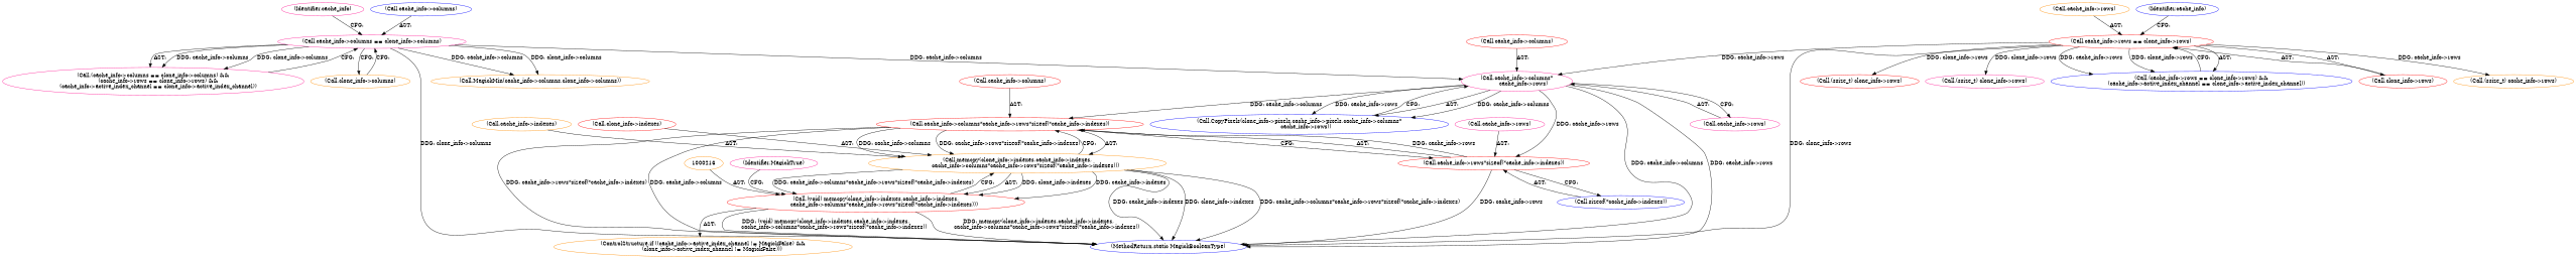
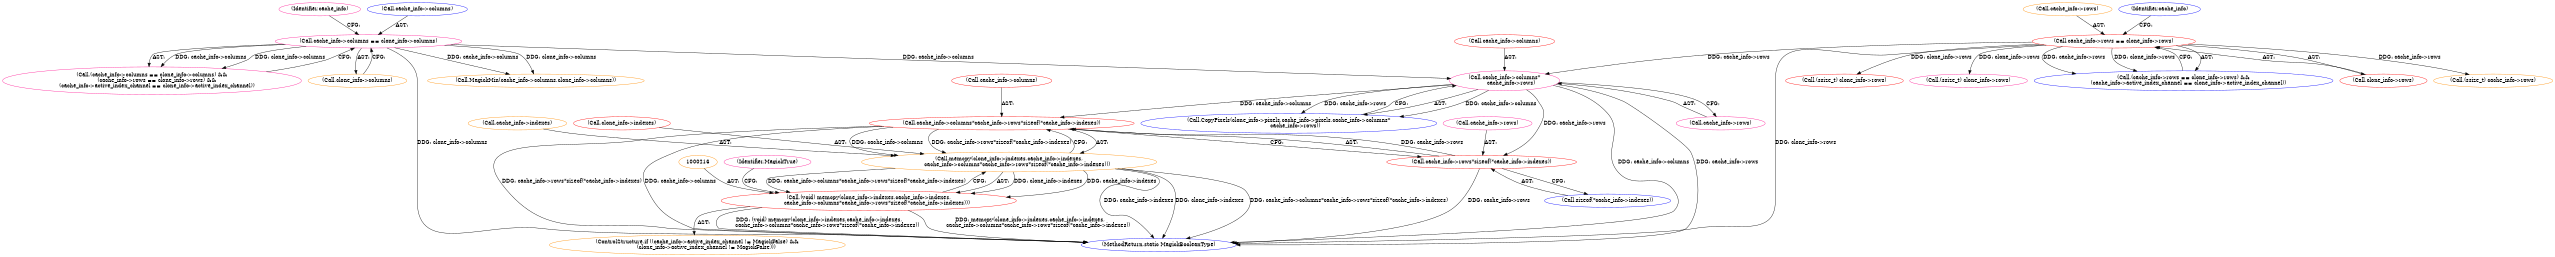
  digraph {
    node [color=red]
    n1 [label="(Call,cache_info->columns*cache_info->rows*sizeof(*cache_info->indexes))"]
    n2 [label="(Call,cache_info->rows*sizeof(*cache_info->indexes))"]
    n3 [color=darkorange label="(Call,memcpy(clone_info->indexes,cache_info->indexes,\n          cache_info->columns*cache_info->rows*sizeof(*cache_info->indexes)))"]
    n4 [color=blue label="(MethodReturn,static MagickBooleanType)"]
    n5 [color=blue label="(Call,sizeof(*cache_info->indexes))"]
    n6 [label="(Call,(void) memcpy(clone_info->indexes,cache_info->indexes,\n          cache_info->columns*cache_info->rows*sizeof(*cache_info->indexes)))"]
    n7 [color=deeppink label="(Call,cache_info->columns*\n        cache_info->rows)"]
    n8 [color=deeppink label="(Call,cache_info->rows)"]
    n9 [color=blue label="(Call,CopyPixels(clone_info->pixels,cache_info->pixels,cache_info->columns*\n        cache_info->rows))"]
    n10 [color=deeppink label="(Call,cache_info->columns == clone_info->columns)"]
    n11 [color=darkorange label="(Call,MagickMin(cache_info->columns,clone_info->columns))"]
    n12 [color=deeppink label="(Call,(cache_info->columns == clone_info->columns) &&\n      (cache_info->rows == clone_info->rows) &&\n      (cache_info->active_index_channel == clone_info->active_index_channel))"]
    n13 [color=darkorange label="(Call,clone_info->columns)"]
    n14 [label="(Call,cache_info->rows == clone_info->rows)"]
    n15 [label="(Call,(ssize_t) clone_info->rows)"]
    n16 [color=deeppink label="(Call,(ssize_t) clone_info->rows)"]
    n17 [color=blue label="(Call,(cache_info->rows == clone_info->rows) &&\n      (cache_info->active_index_channel == clone_info->active_index_channel))"]
    n18 [label="(Call,clone_info->rows)"]
    n19 [color=darkorange label="(Call,(ssize_t) cache_info->rows)"]
    n20 [color=darkorange label="(ControlStructure,if ((cache_info->active_index_channel != MagickFalse) &&\n           (clone_info->active_index_channel != MagickFalse)))"]
    n21 [color=darkorange label="(Call,cache_info->rows)"]
    n22 [color=deeppink label="(Identifier,cache_info)"]
    n23 [color=blue label="(Identifier,cache_info)"]
    n24 [color=darkorange label="(Call,cache_info->indexes)"]
    n25 [label="(Call,cache_info->columns)"]
    n26 [label="(Call,cache_info->columns)"]
    n27 [color=deeppink label="(Call,cache_info->rows)"]
    n28 [color=blue label="(Call,cache_info->columns)"]
    n29 [color=deeppink label="(Identifier,MagickTrue)"]
    n30 [label="(Call,clone_info->indexes)"]
    1000216 [color=darkorange]
    n1 -> n2 [label="CFG: "]
    n1 -> n3 [label="AST: "]
    n1 -> n3 [label="DDG: cache_info->columns"]
    n1 -> n3 [label="DDG: cache_info->rows*sizeof(*cache_info->indexes)"]
    n1 -> n4 [label="DDG: cache_info->columns"]
    n1 -> n4 [label="DDG: cache_info->rows*sizeof(*cache_info->indexes)"]
    n2 -> n1 [label="AST: "]
    n2 -> n1 [label="DDG: cache_info->rows"]
    n2 -> n4 [label="DDG: cache_info->rows"]
    n2 -> n5 [label="CFG: "]
    n3 -> n1 [label="CFG: "]
    n3 -> n4 [label="DDG: cache_info->indexes"]
    n3 -> n4 [label="DDG: clone_info->indexes"]
    n3 -> n4 [label="DDG: cache_info->columns*cache_info->rows*sizeof(*cache_info->indexes)"]
    n3 -> n6 [label="AST: "]
    n3 -> n6 [label="DDG: clone_info->indexes"]
    n3 -> n6 [label="DDG: cache_info->indexes"]
    n3 -> n6 [label="DDG: cache_info->columns*cache_info->rows*sizeof(*cache_info->indexes)"]
    n5 -> n2 [label="AST: "]
    n6 -> n3 [label="CFG: "]
    n6 -> n4 [label="DDG: memcpy(clone_info->indexes,cache_info->indexes,\n          cache_info->columns*cache_info->rows*sizeof(*cache_info->indexes))"]
    n6 -> n4 [label="DDG: (void) memcpy(clone_info->indexes,cache_info->indexes,\n          cache_info->columns*cache_info->rows*sizeof(*cache_info->indexes))"]
    n6 -> n20 [label="AST: "]
    n7 -> n1 [label="DDG: cache_info->columns"]
    n7 -> n2 [label="DDG: cache_info->rows"]
    n7 -> n4 [label="DDG: cache_info->rows"]
    n7 -> n4 [label="DDG: cache_info->columns"]
    n7 -> n8 [label="CFG: "]
    n7 -> n9 [label="AST: "]
    n7 -> n9 [label="DDG: cache_info->columns"]
    n7 -> n9 [label="DDG: cache_info->rows"]
    n8 -> n7 [label="AST: "]
    n9 -> n7 [label="CFG: "]
    n10 -> n4 [label="DDG: clone_info->columns"]
    n10 -> n7 [label="DDG: cache_info->columns"]
    n10 -> n11 [label="DDG: cache_info->columns"]
    n10 -> n11 [label="DDG: clone_info->columns"]
    n10 -> n12 [label="AST: "]
    n10 -> n12 [label="DDG: cache_info->columns"]
    n10 -> n12 [label="DDG: clone_info->columns"]
-   n10 -> n13 [label="CFG: "]
+   n10 -> n13 [label="AST: "]
    n12 -> n10 [label="CFG: "]
    n13 -> n10 [label="CFG: "]
    n14 -> n4 [label="DDG: clone_info->rows"]
    n14 -> n7 [label="DDG: cache_info->rows"]
    n14 -> n15 [label="DDG: clone_info->rows"]
    n14 -> n16 [label="DDG: clone_info->rows"]
    n14 -> n17 [label="AST: "]
    n14 -> n17 [label="DDG: cache_info->rows"]
    n14 -> n17 [label="DDG: clone_info->rows"]
    n14 -> n18 [label="AST: "]
    n14 -> n19 [label="DDG: cache_info->rows"]
    n17 -> n14 [label="CFG: "]
    n18 -> n14 [label="AST: "]
    n21 -> n14 [label="AST: "]
    n22 -> n10 [label="CFG: "]
    n23 -> n14 [label="CFG: "]
    n24 -> n3 [label="AST: "]
    n25 -> n1 [label="AST: "]
    n26 -> n7 [label="AST: "]
    n27 -> n2 [label="AST: "]
    n28 -> n10 [label="AST: "]
    n29 -> n6 [label="CFG: "]
    n30 -> n3 [label="AST: "]
    1000216 -> n6 [label="AST: "]
  }
